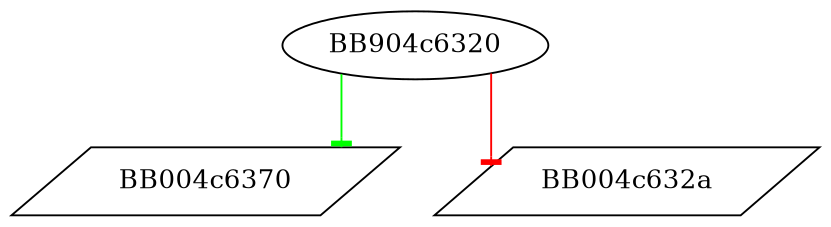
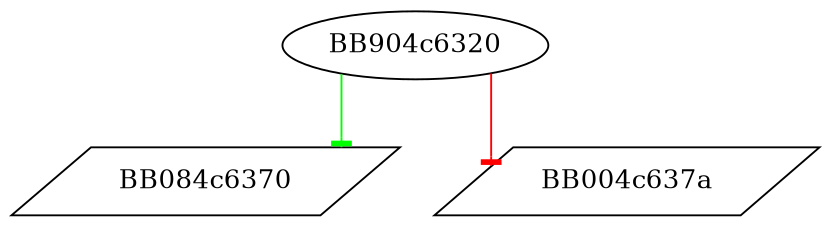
  digraph {
    splines=ortho
    node [shape=parallelogram]
    edge [arrowhead=tee]
    n1 [label=BB904c6320 shape=ellipse]
-   BB004c6370
-   BB004c632a
+   BB004c6370 [label=BB084c6370]
+   BB004c632a [label=BB004c637a]
    n1 -> BB004c6370 [color=green]
    n1 -> BB004c632a [color=red]
  }
